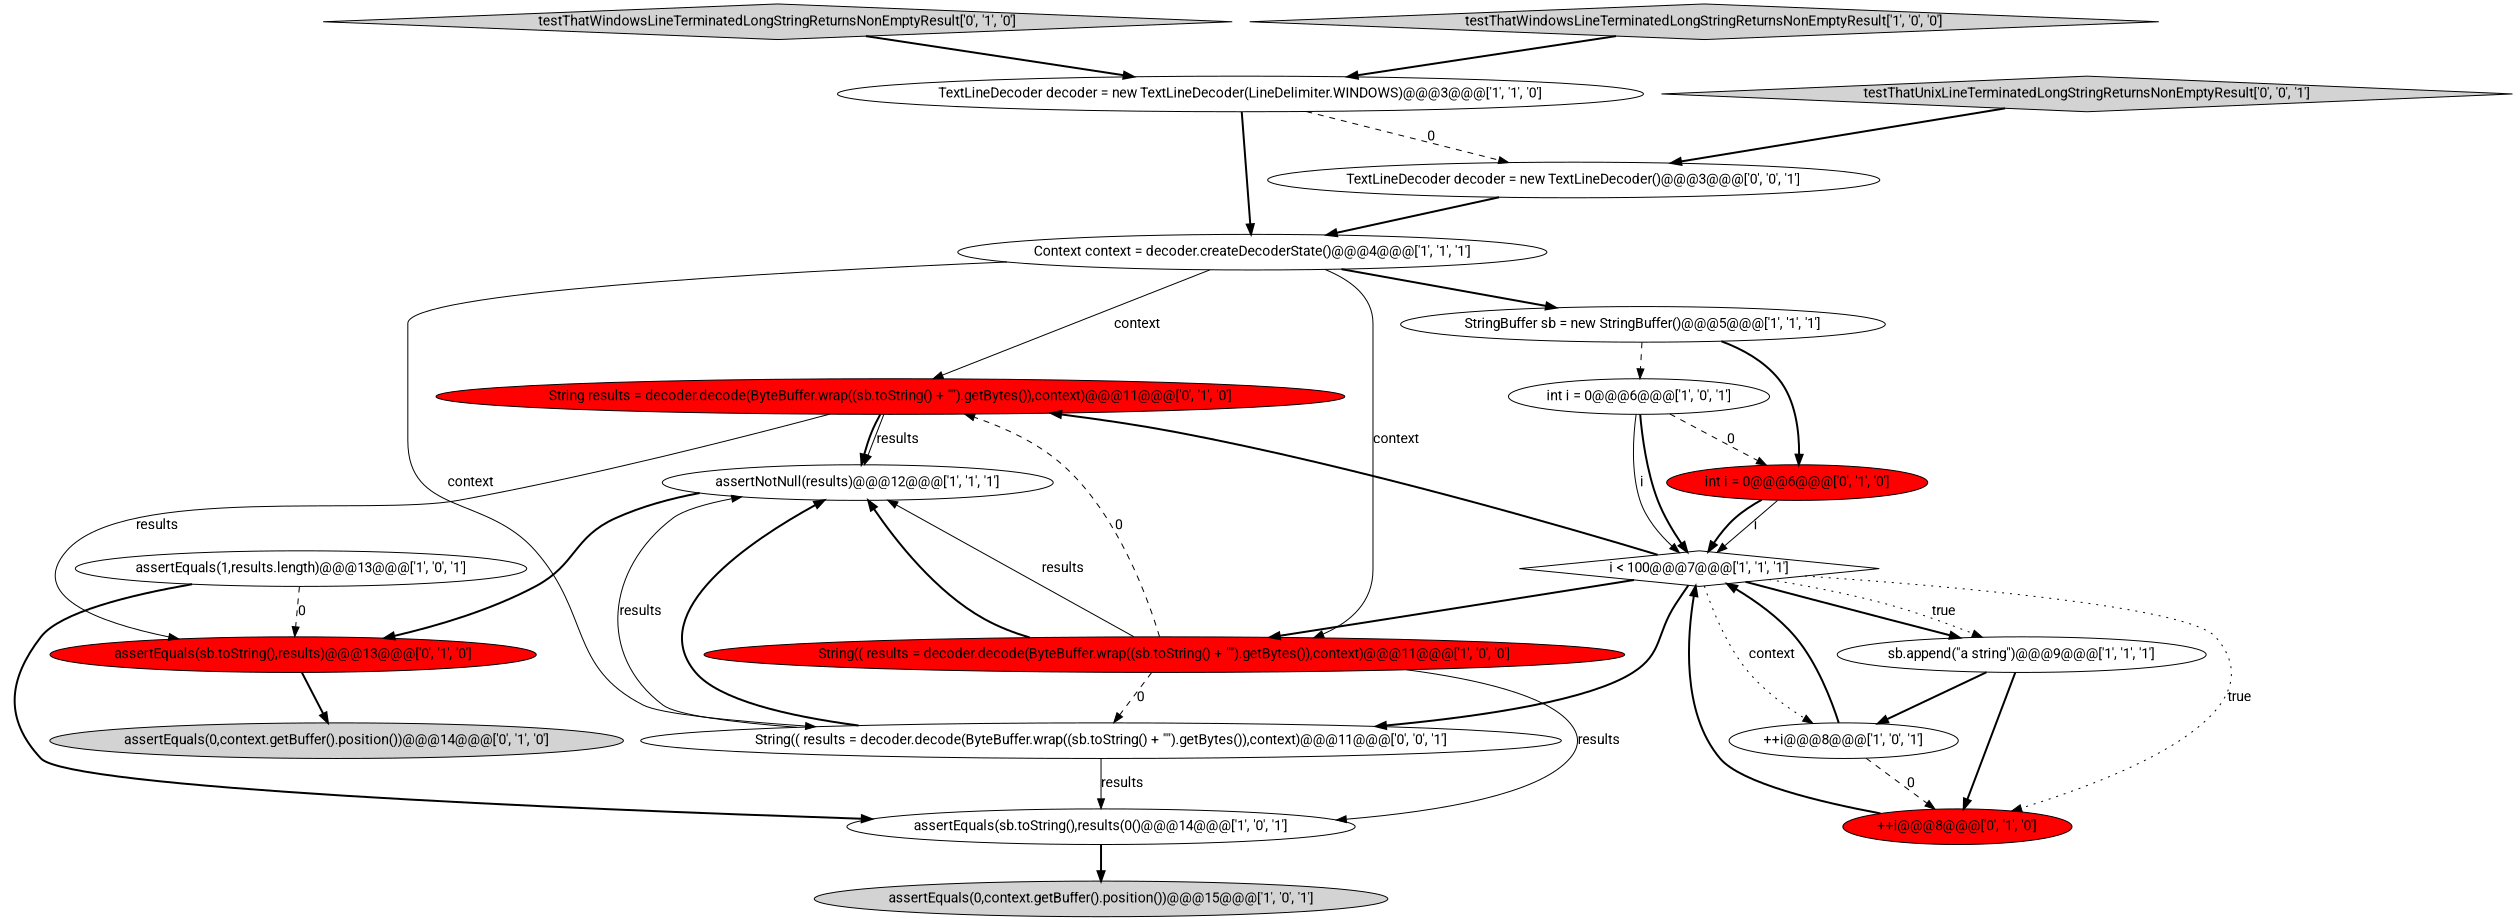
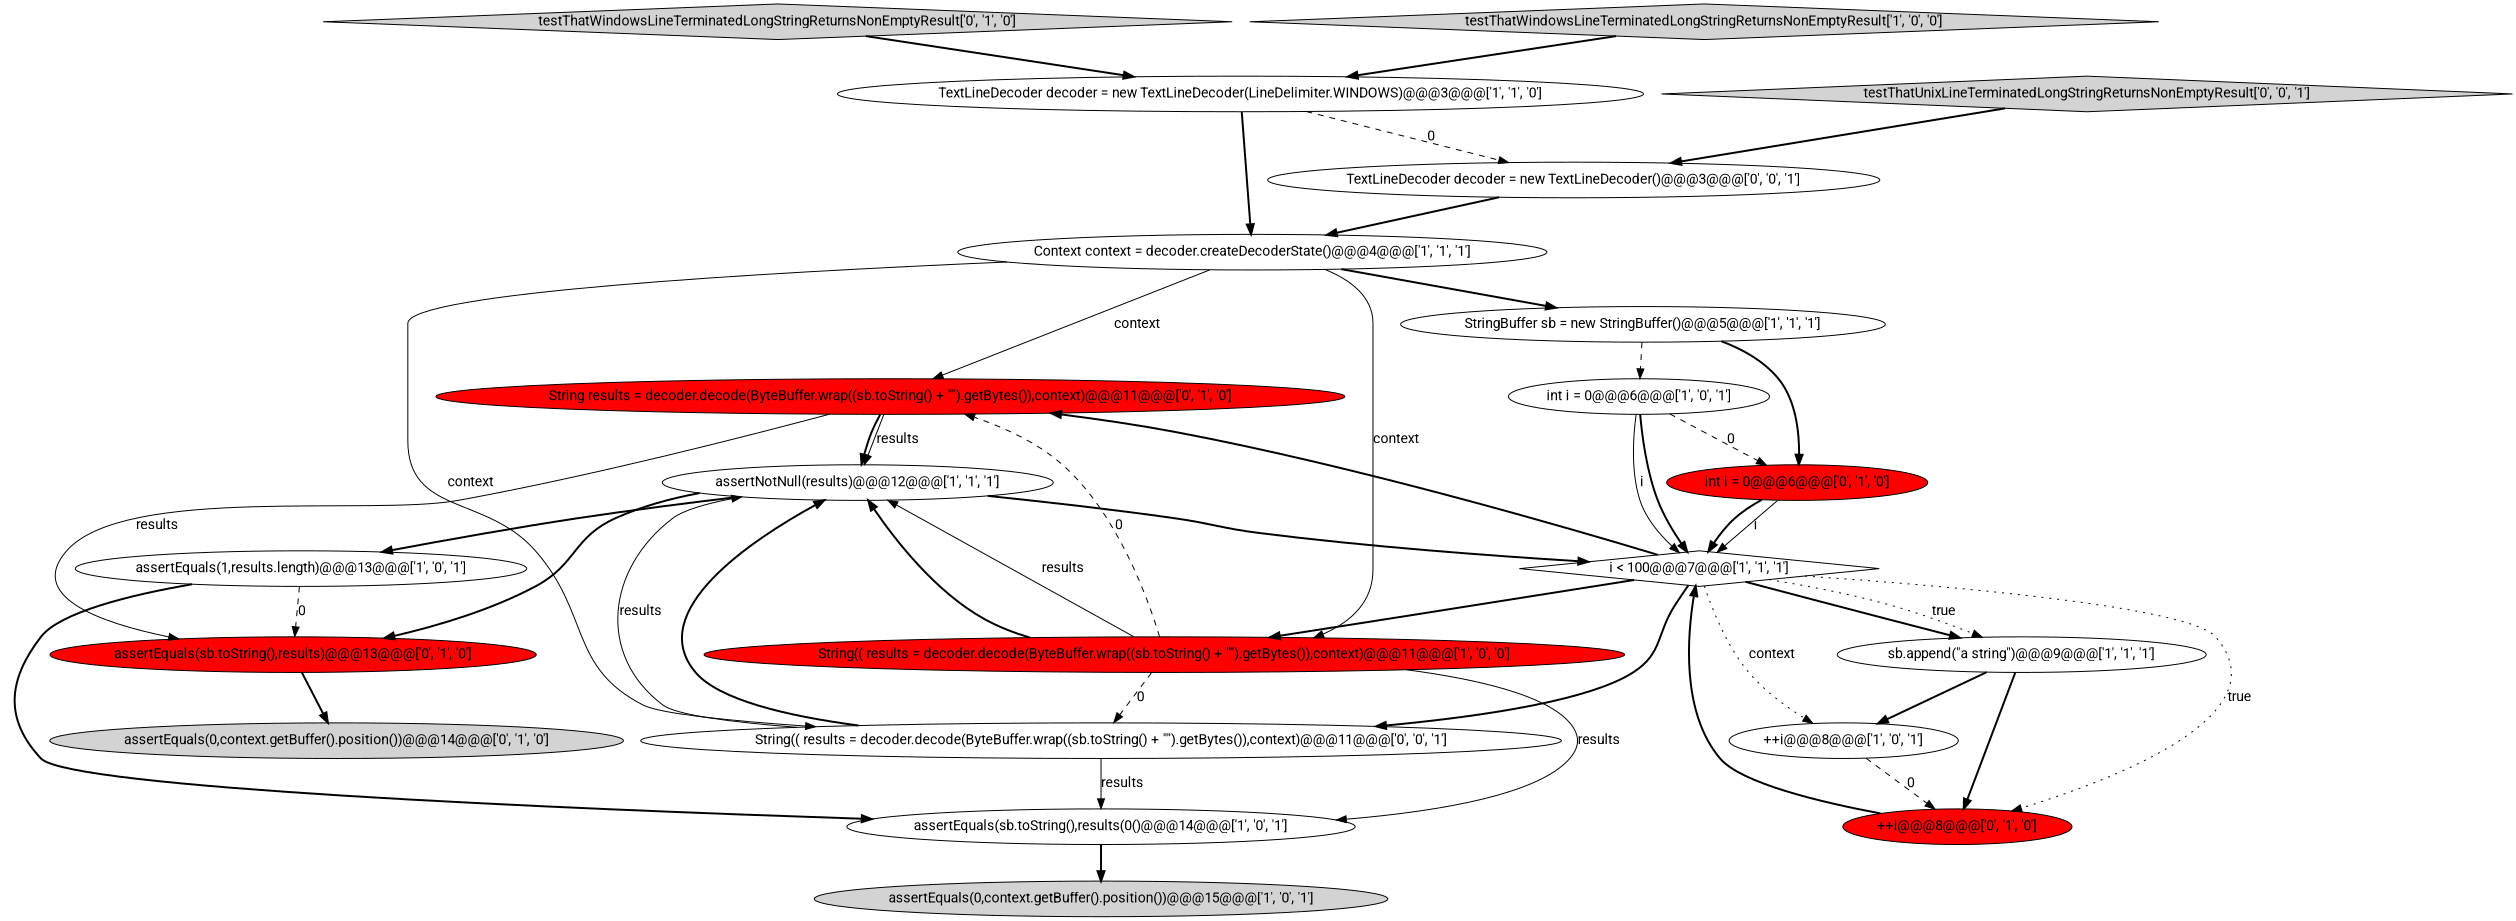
  digraph {
    fontname=Roboto
    node [fillcolor=white fontname=Roboto shape=ellipse style=filled]
    edge [fontname=Roboto style=bold]
    n1 [fillcolor=lightgray label="testThatWindowsLineTerminatedLongStringReturnsNonEmptyResult['0', '1', '0']" shape=diamond]
    n2 [label="TextLineDecoder decoder = new TextLineDecoder(LineDelimiter.WINDOWS)@@@3@@@['1', '1', '0']"]
    n3 [label="Context context = decoder.createDecoderState()@@@4@@@['1', '1', '1']"]
    n4 [label="TextLineDecoder decoder = new TextLineDecoder()@@@3@@@['0', '0', '1']"]
    n5 [fillcolor=red label="String results = decoder.decode(ByteBuffer.wrap((sb.toString() + \"\").getBytes()),context)@@@11@@@['0', '1', '0']"]
    n6 [label="StringBuffer sb = new StringBuffer()@@@5@@@['1', '1', '1']"]
    n7 [label="String(( results = decoder.decode(ByteBuffer.wrap((sb.toString() + \"\").getBytes()),context)@@@11@@@['0', '0', '1']"]
    n8 [fillcolor=red label="String(( results = decoder.decode(ByteBuffer.wrap((sb.toString() + \"\").getBytes()),context)@@@11@@@['1', '0', '0']"]
    n9 [label="assertNotNull(results)@@@12@@@['1', '1', '1']"]
    n10 [fillcolor=red label="assertEquals(sb.toString(),results)@@@13@@@['0', '1', '0']"]
    n11 [label="int i = 0@@@6@@@['1', '0', '1']"]
    n12 [fillcolor=red label="int i = 0@@@6@@@['0', '1', '0']"]
    n13 [label="assertEquals(sb.toString(),results(0()@@@14@@@['1', '0', '1']"]
    n14 [fillcolor=red label="++i@@@8@@@['0', '1', '0']"]
    n15 [label="i < 100@@@7@@@['1', '1', '1']" shape=diamond]
    n16 [label="++i@@@8@@@['1', '0', '1']"]
    n17 [label="sb.append(\"a string\")@@@9@@@['1', '1', '1']"]
    n18 [fillcolor=lightgray label="assertEquals(0,context.getBuffer().position())@@@15@@@['1', '0', '1']"]
    n19 [label="assertEquals(1,results.length)@@@13@@@['1', '0', '1']"]
    n20 [fillcolor=lightgray label="assertEquals(0,context.getBuffer().position())@@@14@@@['0', '1', '0']"]
    n21 [fillcolor=lightgray label="testThatWindowsLineTerminatedLongStringReturnsNonEmptyResult['1', '0', '0']" shape=diamond]
    n22 [fillcolor=lightgray label="testThatUnixLineTerminatedLongStringReturnsNonEmptyResult['0', '0', '1']" shape=diamond]
    n1 -> n2
    n2 -> n3
    n2 -> n4 [label=0 style=dashed]
    n3 -> n5 [label=context style=solid]
    n3 -> n6
    n3 -> n7 [label=context style=solid]
    n3 -> n8 [label=context style=solid]
    n4 -> n3
    n5 -> n9 [label=results style=solid]
    n5 -> n9
    n5 -> n10 [label=results style=solid]
    n6 -> n11 [style=dashed]
    n6 -> n12
    n7 -> n9 [label=results style=solid]
    n7 -> n9
    n7 -> n13 [label=results style=solid]
    n8 -> n5 [label=0 style=dashed]
    n8 -> n7 [label=0 style=dashed]
    n8 -> n9
    n8 -> n9 [label=results style=solid]
    n8 -> n13 [label=results style=solid]
    n9 -> n10
+   n9 -> n19
    n10 -> n20
    n11 -> n12 [label=0 style=dashed]
    n11 -> n15
    n11 -> n15 [label=i style=solid]
    n12 -> n15
    n12 -> n15 [label=i style=solid]
    n13 -> n18
    n14 -> n15
    n15 -> n5
    n15 -> n7
    n15 -> n8
    n15 -> n14 [label=true style=dotted]
    n15 -> n16 [label=context style=dotted]
    n15 -> n17 [label=true style=dotted]
    n15 -> n17
    n16 -> n14 [label=0 style=dashed]
-   n16 -> n15
+   n9 -> n15
    n17 -> n14
    n17 -> n16
    n19 -> n10 [label=0 style=dashed]
    n19 -> n13
    n21 -> n2
    n22 -> n4
  }
